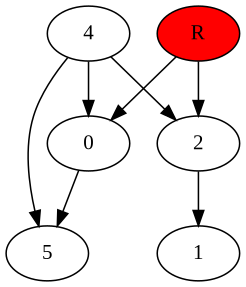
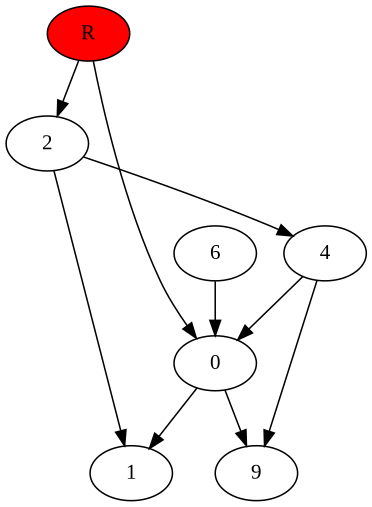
  digraph {
    fontname="Liberation Serif"
    node [fontname="Liberation Serif"]
    edge [fontname="Liberation Serif"]
    2
    1
    4
-   5
+   5 [label=9]
    n5 [label=0]
+   6
    R [fillcolor="#ff0000" style=filled]
    2 -> 1
-   4 -> 2
+   2 -> 4
    4 -> 5
    4 -> n5
+   n5 -> 1
    n5 -> 5
+   6 -> n5
    R -> 2
    R -> n5
  }
